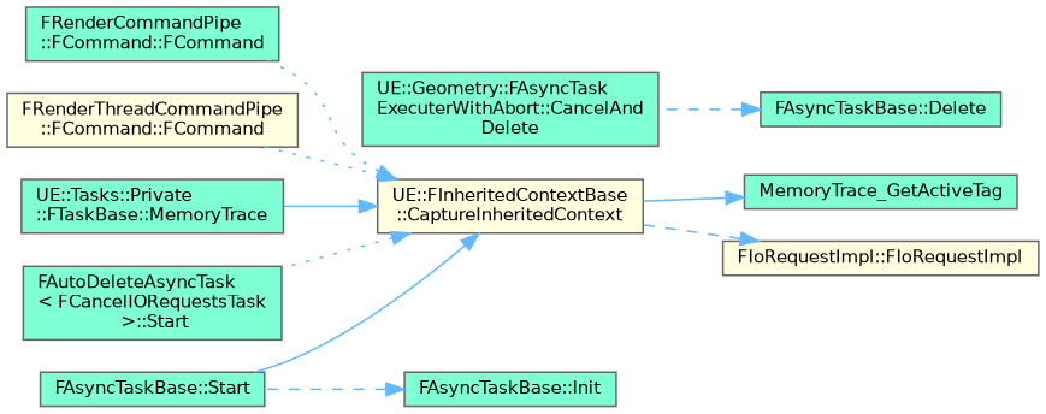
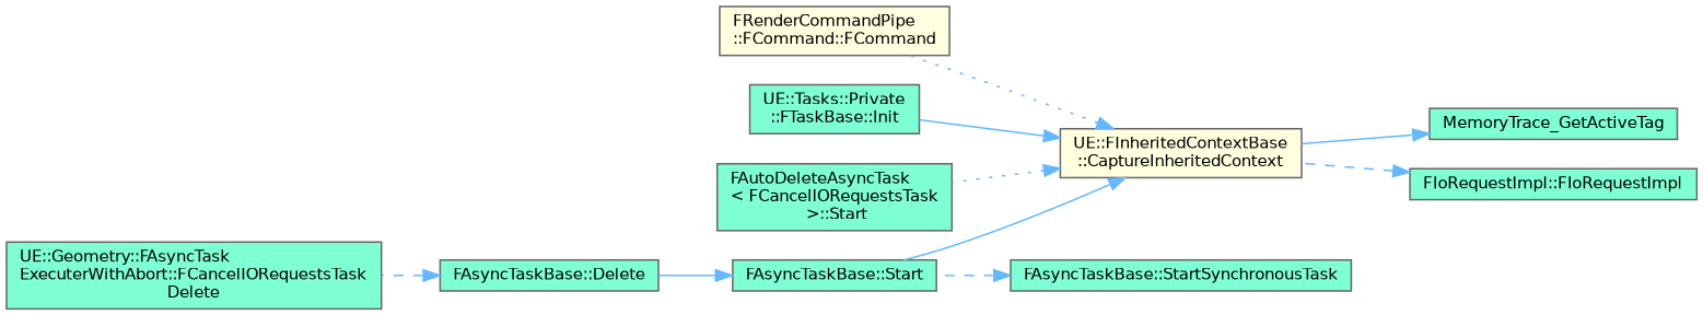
  digraph {
    rankdir=RL
    node [color=grey40 fillcolor=aquamarine fontname=Helvetica fontsize=10 shape=box style=filled]
    edge [color=steelblue1 dir=back fontname=Helvetica fontsize=10 labelfontname=Helvetica labelfontsize=10 style=solid]
    n1 [color=gray40 fontcolor=black height=0.2 label=MemoryTrace_GetActiveTag width=0.4]
    n2 [fillcolor=lightyellow height=0.2 label="UE::FInheritedContextBase\l::CaptureInheritedContext" width=0.4]
-   n3 [height=0.2 label="FRenderCommandPipe\l::FCommand::FCommand" width=0.4]
-   n4 [fillcolor=lightyellow height=0.2 label="FRenderThreadCommandPipe\l::FCommand::FCommand" width=0.4]
-   n5 [height=0.2 label="UE::Tasks::Private\l::FTaskBase::MemoryTrace" width=0.4]
+   n3 [fillcolor=lightyellow height=0.2 label="FRenderCommandPipe\l::FCommand::FCommand" width=0.4]
+   n5 [height=0.2 label="UE::Tasks::Private\l::FTaskBase::Init" width=0.4]
    n6 [height=0.2 label="FAsyncTaskBase::Start" width=0.4]
    n7 [height=0.2 label="FAutoDeleteAsyncTask\l\< FCancelIORequestsTask\l \>::Start" width=0.4]
-   n8 [fillcolor=lightyellow height=0.2 label="FIoRequestImpl::FIoRequestImpl" width=0.4]
+   n8 [height=0.2 label="FIoRequestImpl::FIoRequestImpl" width=0.4]
    n9 [height=0.2 label="FAsyncTaskBase::Delete" width=0.4]
-   n10 [height=0.2 label="UE::Geometry::FAsyncTask\lExecuterWithAbort::CancelAnd\lDelete" width=0.4]
-   n11 [height=0.2 label="FAsyncTaskBase::Init" width=0.4]
+   n10 [height=0.2 label="UE::Geometry::FAsyncTask\lExecuterWithAbort::FCancelIORequestsTask\lDelete" width=0.4]
+   n11 [height=0.2 label="FAsyncTaskBase::StartSynchronousTask" width=0.4]
    n1 -> n2
    n2 -> n3 [style=dotted]
-   n2 -> n4 [style=dotted]
    n2 -> n5
    n2 -> n6
    n2 -> n7 [style=dotted]
+   n6 -> n9
    n8 -> n2 [style=dashed]
    n9 -> n10 [style=dashed]
    n11 -> n6 [style=dashed]
  }
